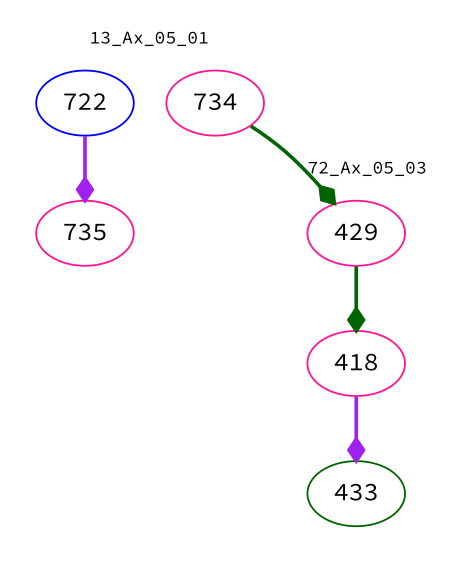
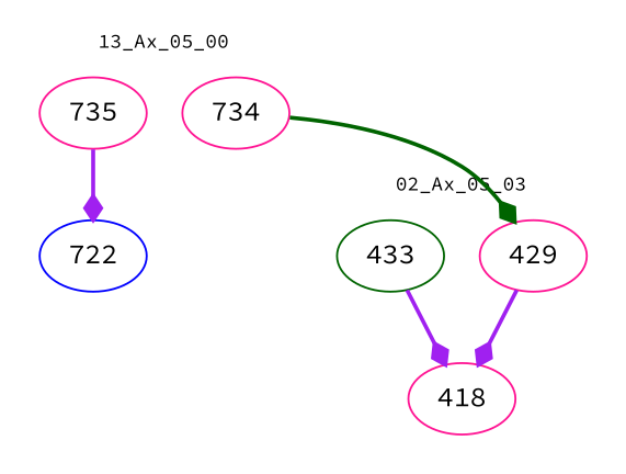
  digraph {
    fontname="Source Code Pro"
    node [color=deeppink fontname="Source Code Pro"]
    edge [arrowhead=diamond color=darkgreen fontname="Source Code Pro" style=bold]
    n1 [label=734]
    n2 [color=blue label=722]
    n3 [label=735]
    n4 [label=429]
    n5 [label=418]
    n6 [color=darkgreen label=433]
    subgraph cluster_1 {
      color=white
      fontsize=10
-     label="13_Ax_05_01"
+     label="13_Ax_05_00"
      n1
      n2
      n3
    }
    subgraph cluster_2 {
      color=white
      fontsize=10
-     label="72_Ax_05_03"
+     label="02_Ax_05_03"
      n4
      n5
      n6
    }
    n1 -> n4
-   n2 -> n3 [color=purple]
-   n4 -> n5
-   n5 -> n6 [color=purple]
+   n3 -> n2 [color=purple]
+   n4 -> n5 [color=purple]
+   n6 -> n5 [color=purple]
  }
